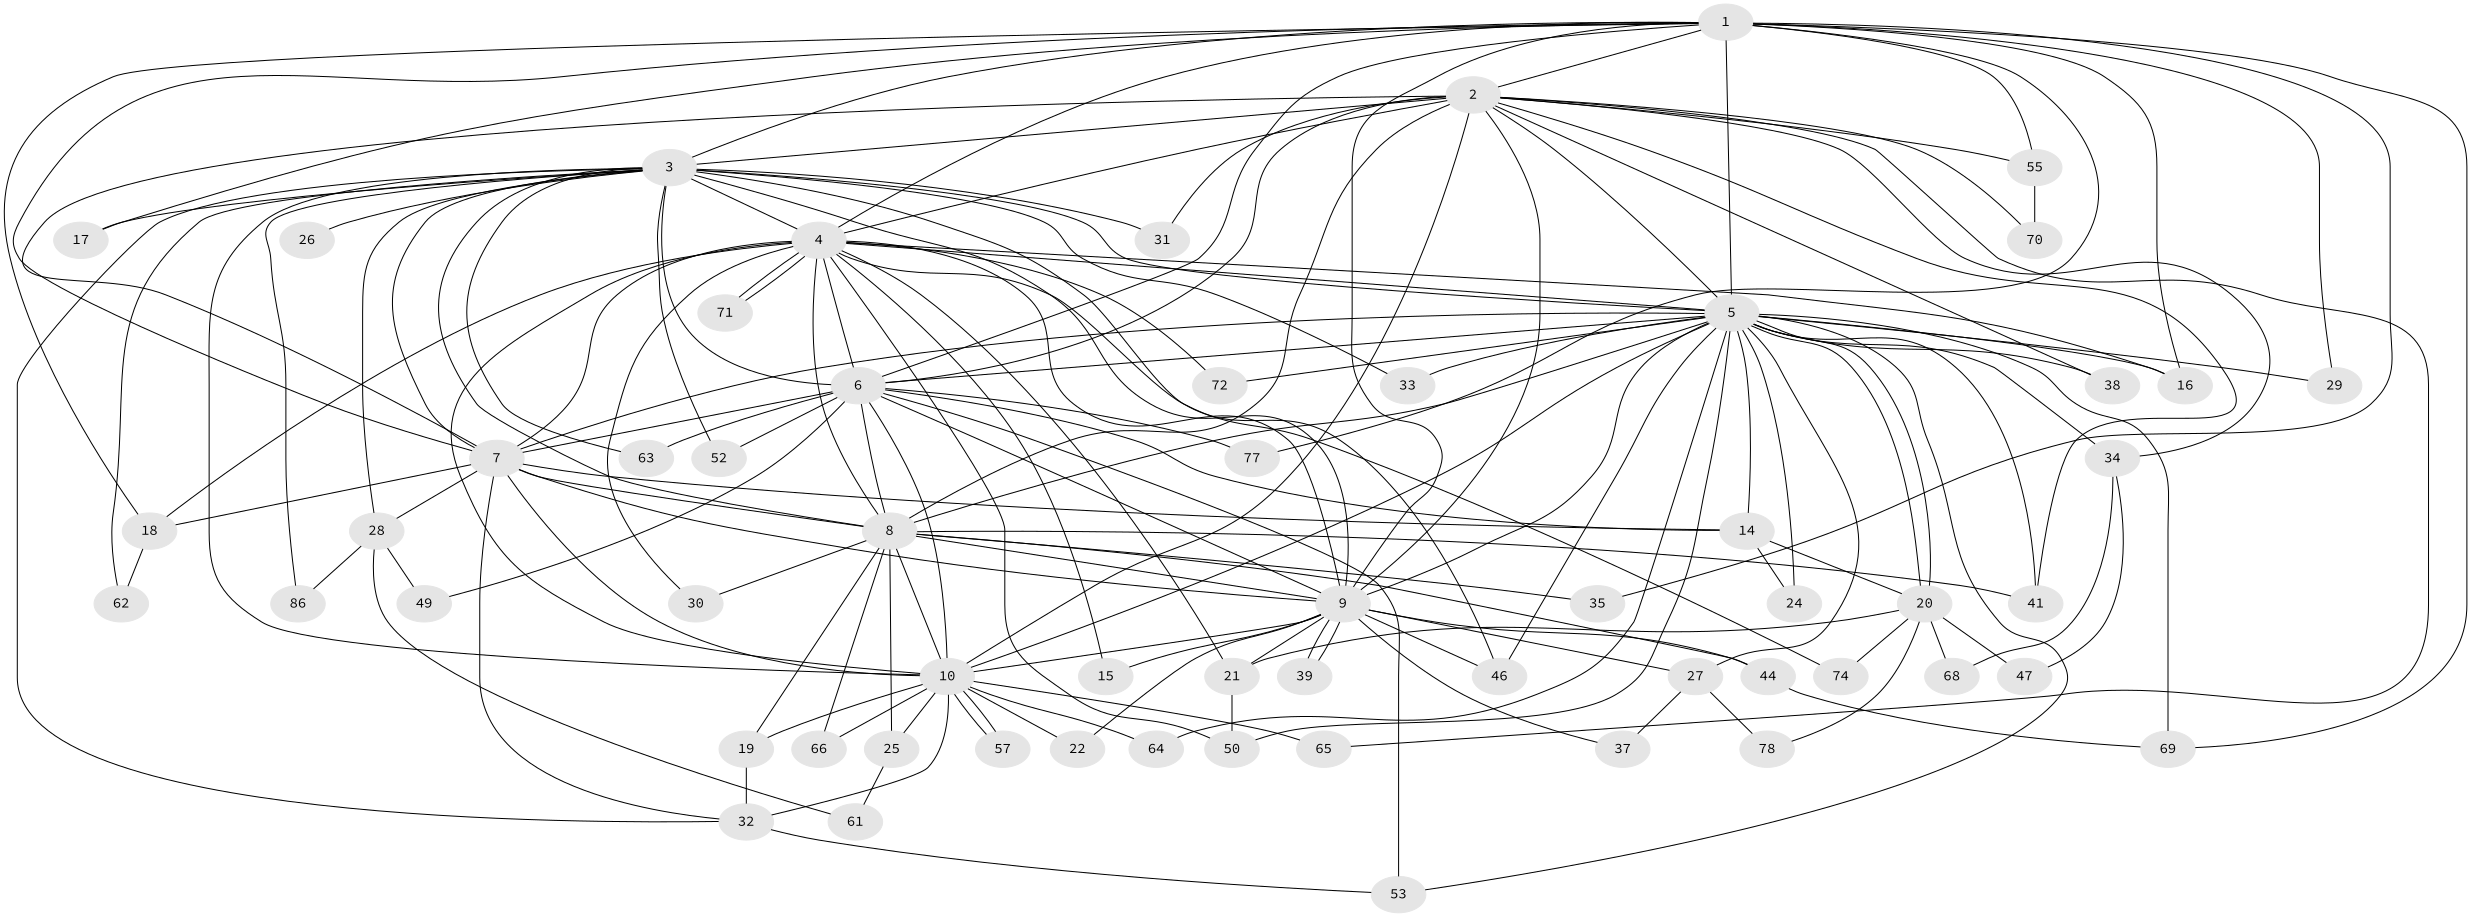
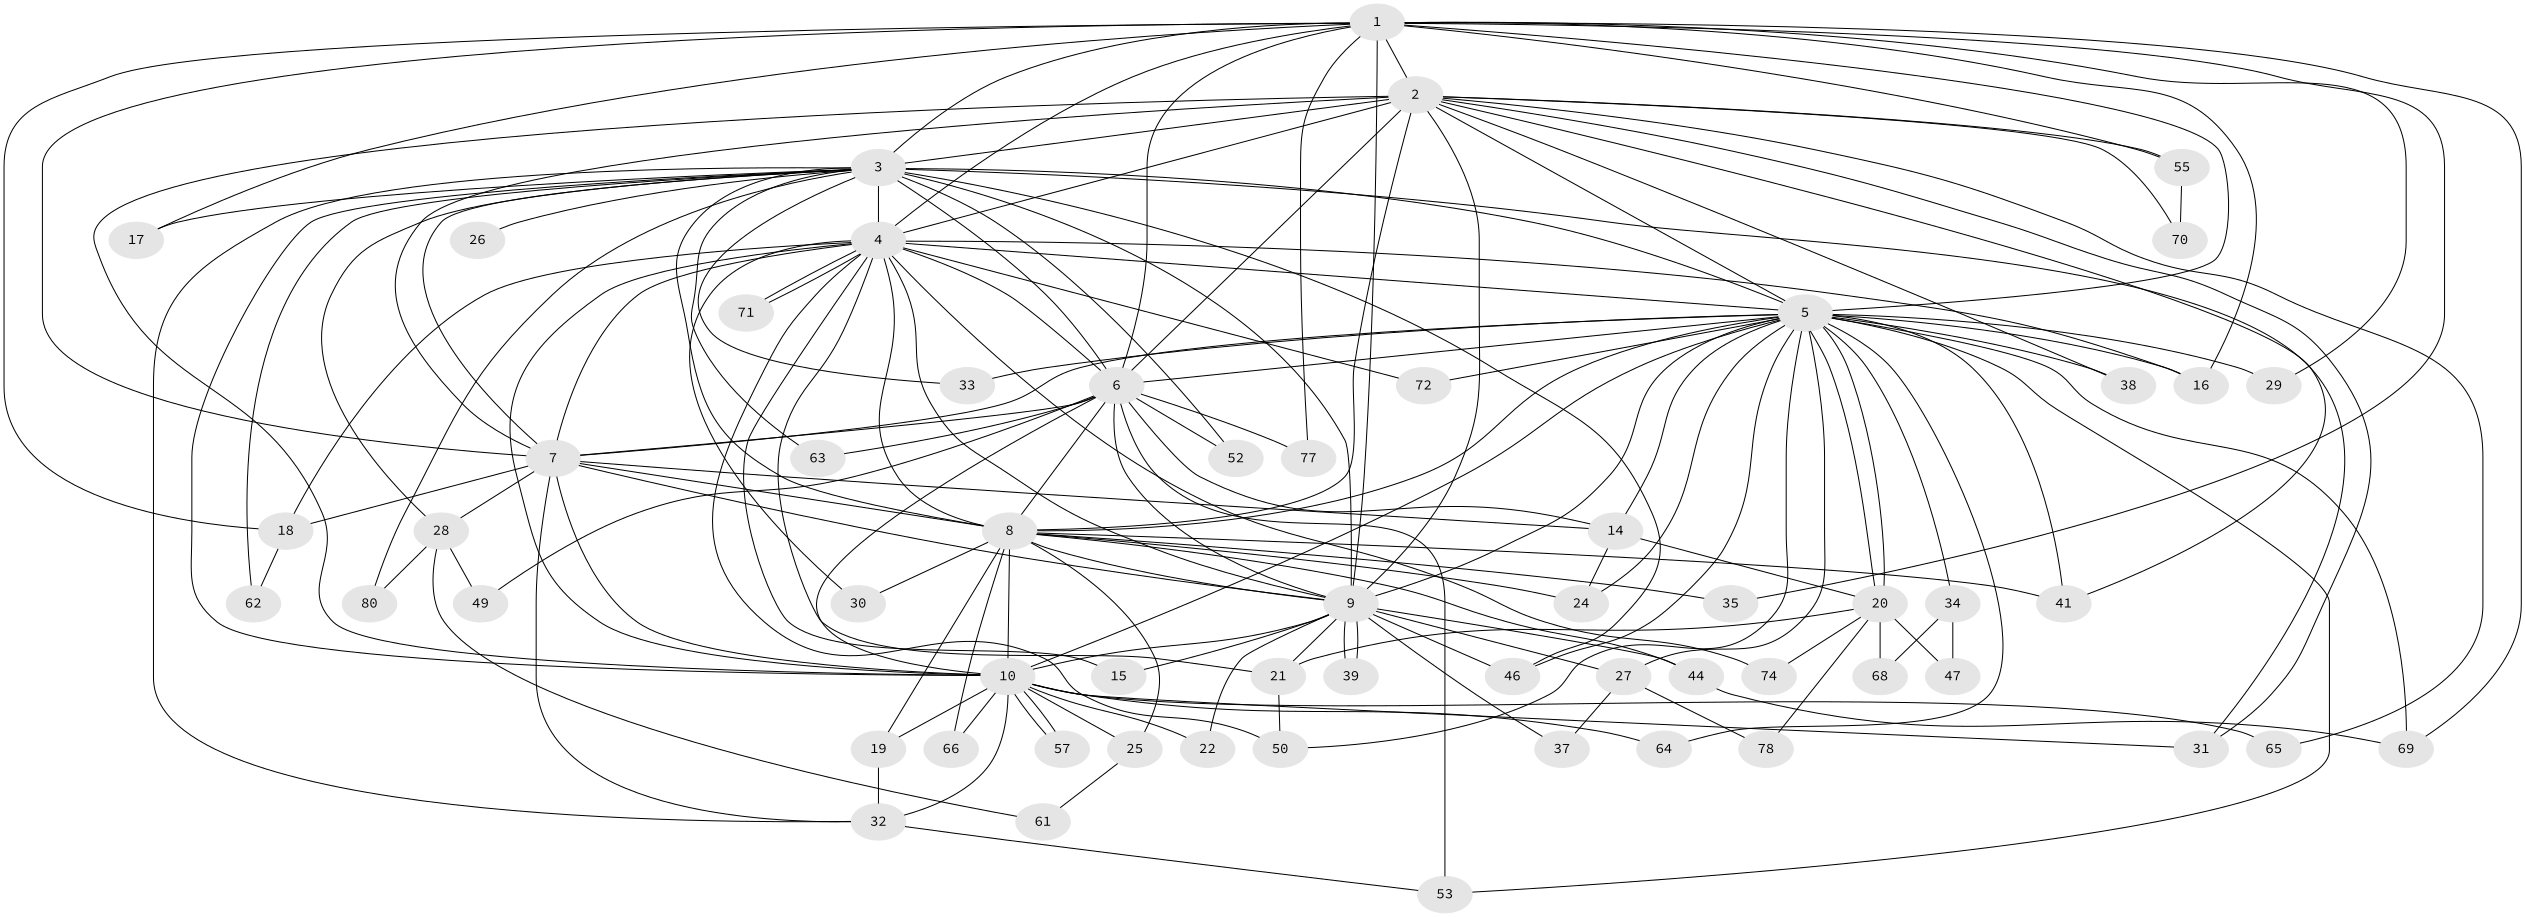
  graph {
    fontname="Source Code Pro"
    node [color=gray90 fontname="Source Code Pro" style=filled]
    edge [fontname="Source Code Pro"]
    1 [super="+42"]
    2 [super="+67"]
    3 [super="+23"]
    4 [super="+36"]
    5 [super="+12"]
    6 [super="+13"]
    7 [super="+60"]
    9 [super="+43"]
    16 [super="+54"]
    17
    18
    29
    35
    55
    69 [super="+81"]
    77
    8 [super="+83"]
    10 [super="+11"]
    31 [super="+56"]
    34
    38
    41 [super="+75"]
    65
    70
    26
    28 [super="+73"]
    32 [super="+51"]
    33
    46 [super="+79"]
    52
    62
    63
-   80 [label=86]
+   80
    15
    21 [super="+59"]
    30
    50
    71
    72
    74
    14 [super="+45"]
    20 [super="+58"]
    24 [super="+82"]
    27
    53 [super="+76"]
    64
    49
    19 [super="+48"]
    25 [super="+40"]
    44
    66
    22
    37
    39
    57
    47
    68
    61
    78
    1 -- 2
    1 -- 3
    1 -- 4
    1 -- 5
    1 -- 6
    1 -- 7
    1 -- 9
    1 -- 16
    1 -- 17
    1 -- 18
    1 -- 29
    1 -- 35 [weight=2]
    1 -- 55
    1 -- 69
    1 -- 77
    2 -- 3 [weight=3]
    2 -- 4
    2 -- 5
    2 -- 6
    2 -- 7
    2 -- 9
    2 -- 55
    2 -- 8
    2 -- 10
    2 -- 31
-   2 -- 34
    2 -- 38
    2 -- 41
    2 -- 65
    2 -- 70
    3 -- 4 [weight=2]
    3 -- 5
    3 -- 6 [weight=2]
    3 -- 7
    3 -- 9
    3 -- 17
    3 -- 8
    3 -- 10
    3 -- 31
    3 -- 26
    3 -- 28
    3 -- 32
    3 -- 33
    3 -- 46
    3 -- 52
    3 -- 62
    3 -- 63
    3 -- 80
    4 -- 5
    4 -- 6
    4 -- 7
    4 -- 9
    4 -- 16
    4 -- 18
    4 -- 8
    4 -- 10 [weight=2]
    4 -- 15
    4 -- 21
    4 -- 30
    4 -- 50
    4 -- 71
    4 -- 71
    4 -- 72
    4 -- 74
    5 -- 6
    5 -- 7
    5 -- 9
    5 -- 16
    5 -- 29
    5 -- 69
    5 -- 8
    5 -- 10
    5 -- 34
    5 -- 38
    5 -- 41
    5 -- 33
    5 -- 46
    5 -- 50
    5 -- 72
    5 -- 14
    5 -- 20
    5 -- 20
    5 -- 24
    5 -- 27
    5 -- 53
    5 -- 64
    6 -- 7
    6 -- 9
    6 -- 77
    6 -- 8
    6 -- 10
    6 -- 52
    6 -- 63
    6 -- 14
    6 -- 53
    6 -- 49
    7 -- 9
    7 -- 18
    7 -- 8
    7 -- 10
    7 -- 28 [weight=2]
    7 -- 32
    7 -- 14
    9 -- 10
    9 -- 46
    9 -- 15
    9 -- 21
    9 -- 27
    9 -- 44
    9 -- 22
    9 -- 37
    9 -- 39
    9 -- 39
    18 -- 62
    55 -- 70
    8 -- 9
    8 -- 35
    8 -- 10
    8 -- 41
    8 -- 30
+   8 -- 24
    8 -- 19
    8 -- 25 [weight=2]
    8 -- 44
    8 -- 66
+   10 -- 31
    10 -- 65
    10 -- 32
    10 -- 64
    10 -- 19
    10 -- 25 [weight=2]
    10 -- 66
    10 -- 22
    10 -- 57
    10 -- 57
    34 -- 47
    34 -- 68
    28 -- 80
    28 -- 49
    28 -- 61
    32 -- 53
    21 -- 50
    14 -- 20
    14 -- 24
    20 -- 21
    20 -- 74
    20 -- 47
    20 -- 68
    20 -- 78
    27 -- 37
    27 -- 78
    19 -- 32
    25 -- 61
    44 -- 69
  }
